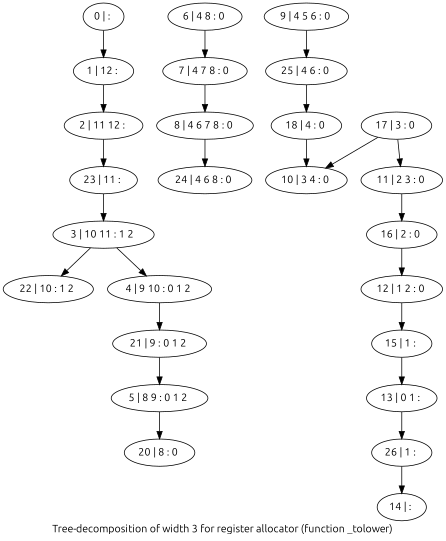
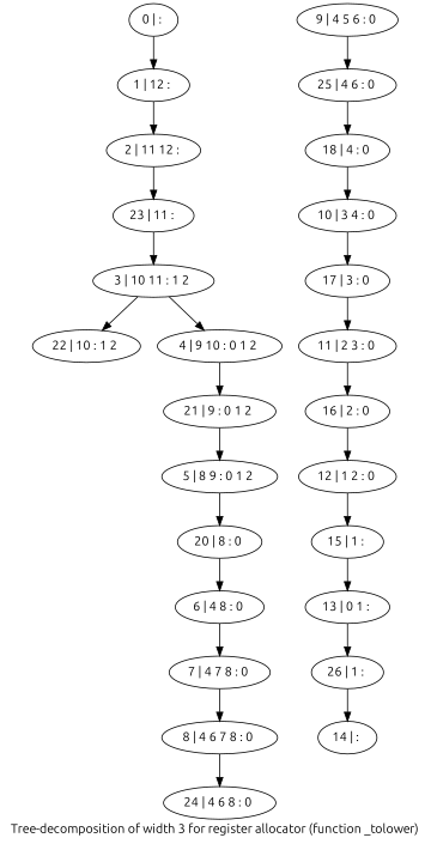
  digraph {
    fontname=Ubuntu
    label="Tree-decomposition of width 3 for register allocator (function _tolower)"
    node [fontname=Ubuntu]
    edge [fontname=Ubuntu]
    n1 [label="0 | : "]
    n2 [label="1 | 12 : "]
    n3 [label="2 | 11 12 : "]
    n4 [label="23 | 11 : "]
    n5 [label="3 | 10 11 : 1 2 "]
    n6 [label="22 | 10 : 1 2 "]
    n7 [label="4 | 9 10 : 0 1 2 "]
    n8 [label="21 | 9 : 0 1 2 "]
    n9 [label="5 | 8 9 : 0 1 2 "]
    n10 [label="20 | 8 : 0 "]
    n11 [label="6 | 4 8 : 0 "]
    n12 [label="7 | 4 7 8 : 0 "]
    n13 [label="8 | 4 6 7 8 : 0 "]
    n14 [label="24 | 4 6 8 : 0 "]
    n15 [label="9 | 4 5 6 : 0 "]
    n16 [label="25 | 4 6 : 0 "]
    n17 [label="18 | 4 : 0 "]
    n18 [label="10 | 3 4 : 0 "]
    n19 [label="17 | 3 : 0 "]
    n20 [label="11 | 2 3 : 0 "]
    n21 [label="16 | 2 : 0 "]
    n22 [label="12 | 1 2 : 0 "]
    n23 [label="15 | 1 : "]
    n24 [label="13 | 0 1 : "]
    n25 [label="26 | 1 : "]
    n26 [label="14 | : "]
    n1 -> n2
    n2 -> n3
    n3 -> n4
    n4 -> n5
    n5 -> n6
    n5 -> n7
    n7 -> n8
    n8 -> n9
    n9 -> n10
+   n10 -> n11
    n11 -> n12
    n12 -> n13
    n13 -> n14
    n15 -> n16
    n16 -> n17
    n17 -> n18
-   n19 -> n18
+   n18 -> n19
    n19 -> n20
    n20 -> n21
    n21 -> n22
    n22 -> n23
    n23 -> n24
    n24 -> n25
    n25 -> n26
  }
